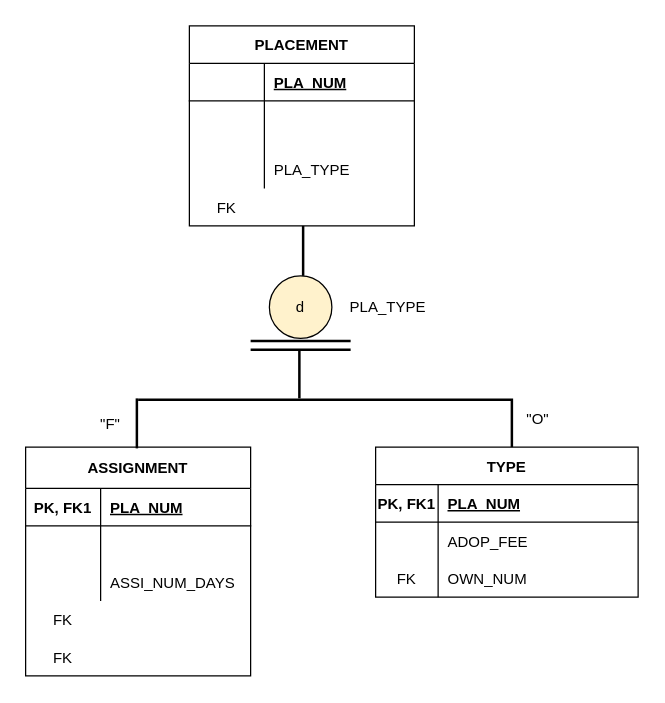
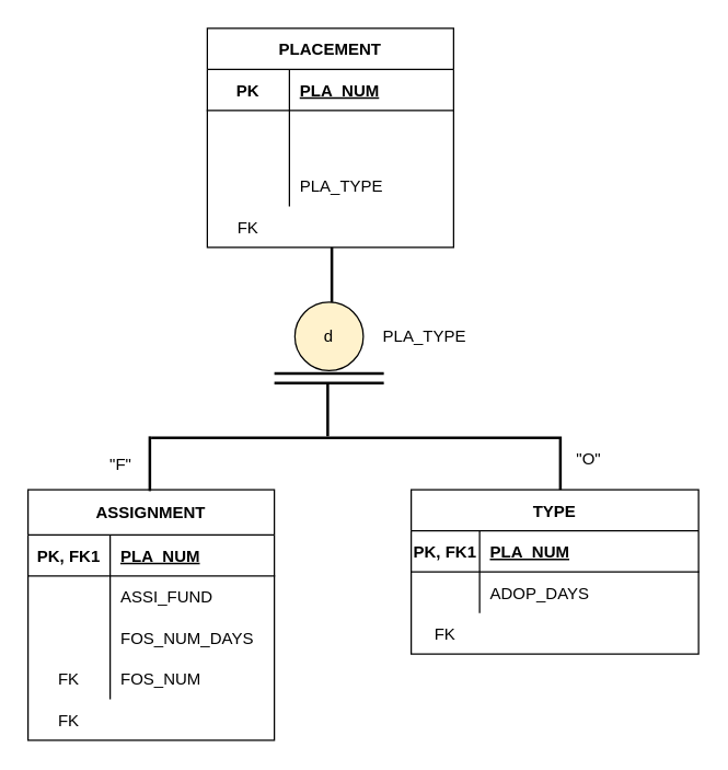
  <mxCell id="0" />
  <mxCell id="1" parent="0" />
  <mxCell id="2" value="ASSIGNMENT" style="shape=table;startSize=33;container=1;collapsible=1;childLayout=tableLayout;fixedRows=1;rowLines=0;fontStyle=1;align=center;resizeLast=1;fillColor=default;strokeColor=default;fontColor=default;" parent="1" vertex="1"><mxGeometry x="20" y="357" width="180" height="183" as="geometry"><mxRectangle x="1060" y="850" width="60" height="30" as="alternateBounds" /></mxGeometry></mxCell>
  <mxCell id="3" value="" style="shape=partialRectangle;collapsible=0;dropTarget=0;pointerEvents=0;fillColor=none;top=0;left=0;bottom=1;right=0;points=[[0,0.5],[1,0.5]];portConstraint=eastwest;" parent="2" vertex="1"><mxGeometry y="33" width="180" height="30" as="geometry" /></mxCell>
  <mxCell id="4" value="PK, FK1" style="shape=partialRectangle;connectable=0;fillColor=none;top=0;left=0;bottom=0;right=0;fontStyle=1;overflow=hidden;" parent="3" vertex="1"><mxGeometry width="60" height="30" as="geometry"><mxRectangle width="60" height="30" as="alternateBounds" /></mxGeometry></mxCell>
  <mxCell id="5" value="PLA_NUM" style="shape=partialRectangle;connectable=0;fillColor=none;top=0;left=0;bottom=0;right=0;align=left;spacingLeft=6;fontStyle=5;overflow=hidden;" parent="3" vertex="1"><mxGeometry x="60" width="120" height="30" as="geometry"><mxRectangle width="120" height="30" as="alternateBounds" /></mxGeometry></mxCell>
  <mxCell id="6" value="" style="shape=partialRectangle;collapsible=0;dropTarget=0;pointerEvents=0;fillColor=none;top=0;left=0;bottom=0;right=0;points=[[0,0.5],[1,0.5]];portConstraint=eastwest;" parent="2" vertex="1"><mxGeometry y="63" width="180" height="30" as="geometry" /></mxCell>
  <mxCell id="7" value="" style="shape=partialRectangle;connectable=0;fillColor=none;top=0;left=0;bottom=0;right=0;editable=1;overflow=hidden;" parent="6" vertex="1"><mxGeometry width="60" height="30" as="geometry"><mxRectangle width="60" height="30" as="alternateBounds" /></mxGeometry></mxCell>
+ <mxCell id="8" value="ASSI_FUND" style="shape=partialRectangle;connectable=0;fillColor=none;top=0;left=0;bottom=0;right=0;align=left;spacingLeft=6;overflow=hidden;" parent="6" vertex="1"><mxGeometry x="60" width="120" height="30" as="geometry"><mxRectangle width="120" height="30" as="alternateBounds" /></mxGeometry></mxCell>
  <mxCell id="9" value="" style="shape=partialRectangle;collapsible=0;dropTarget=0;pointerEvents=0;fillColor=none;top=0;left=0;bottom=0;right=0;points=[[0,0.5],[1,0.5]];portConstraint=eastwest;" parent="2" vertex="1"><mxGeometry y="93" width="180" height="30" as="geometry" /></mxCell>
  <mxCell id="10" value="" style="shape=partialRectangle;connectable=0;fillColor=none;top=0;left=0;bottom=0;right=0;editable=1;overflow=hidden;" parent="9" vertex="1"><mxGeometry width="60" height="30" as="geometry"><mxRectangle width="60" height="30" as="alternateBounds" /></mxGeometry></mxCell>
- <mxCell id="11" value="ASSI_NUM_DAYS" style="shape=partialRectangle;connectable=0;fillColor=none;top=0;left=0;bottom=0;right=0;align=left;spacingLeft=6;overflow=hidden;" parent="9" vertex="1"><mxGeometry x="60" width="120" height="30" as="geometry"><mxRectangle width="120" height="30" as="alternateBounds" /></mxGeometry></mxCell>
+ <mxCell id="11" value="FOS_NUM_DAYS" style="shape=partialRectangle;connectable=0;fillColor=none;top=0;left=0;bottom=0;right=0;align=left;spacingLeft=6;overflow=hidden;" parent="9" vertex="1"><mxGeometry x="60" width="120" height="30" as="geometry"><mxRectangle width="120" height="30" as="alternateBounds" /></mxGeometry></mxCell>
  <mxCell id="12" value="" style="shape=partialRectangle;collapsible=0;dropTarget=0;pointerEvents=0;fillColor=none;top=0;left=0;bottom=0;right=0;points=[[0,0.5],[1,0.5]];portConstraint=eastwest;fontColor=default;strokeColor=default;" parent="2" vertex="1"><mxGeometry y="123" width="180" height="30" as="geometry" /></mxCell>
  <mxCell id="13" value="FK" style="shape=partialRectangle;connectable=0;fillColor=none;top=0;left=0;bottom=0;right=0;fontStyle=0;overflow=hidden;fontColor=default;strokeColor=default;" parent="12" vertex="1"><mxGeometry width="60" height="30" as="geometry"><mxRectangle width="60" height="30" as="alternateBounds" /></mxGeometry></mxCell>
+ <mxCell id="14" value="FOS_NUM" style="shape=partialRectangle;connectable=0;fillColor=none;top=0;left=0;bottom=0;right=0;align=left;spacingLeft=6;fontStyle=0;overflow=hidden;fontColor=default;strokeColor=default;" parent="12" vertex="1"><mxGeometry x="60" width="120" height="30" as="geometry"><mxRectangle width="120" height="30" as="alternateBounds" /></mxGeometry></mxCell>
  <mxCell id="15" value="" style="shape=partialRectangle;collapsible=0;dropTarget=0;pointerEvents=0;fillColor=none;top=0;left=0;bottom=0;right=0;points=[[0,0.5],[1,0.5]];portConstraint=eastwest;" parent="2" vertex="1"><mxGeometry y="153" width="180" height="30" as="geometry" /></mxCell>
  <mxCell id="16" value="FK" style="shape=partialRectangle;connectable=0;fillColor=none;top=0;left=0;bottom=0;right=0;fontStyle=0;overflow=hidden;" parent="15" vertex="1"><mxGeometry width="60" height="30" as="geometry"><mxRectangle width="60" height="30" as="alternateBounds" /></mxGeometry></mxCell>
  <mxCell id="17" value="TYPE" style="shape=table;startSize=30;container=1;collapsible=1;childLayout=tableLayout;fixedRows=1;rowLines=0;fontStyle=1;align=center;resizeLast=1;fillColor=default;strokeColor=default;fontColor=default;" parent="1" vertex="1"><mxGeometry x="300" y="357" width="210" height="120" as="geometry"><mxRectangle x="1060" y="358" width="60" height="30" as="alternateBounds" /></mxGeometry></mxCell>
  <mxCell id="18" value="" style="shape=partialRectangle;collapsible=0;dropTarget=0;pointerEvents=0;fillColor=none;top=0;left=0;bottom=1;right=0;points=[[0,0.5],[1,0.5]];portConstraint=eastwest;" parent="17" vertex="1"><mxGeometry y="30" width="210" height="30" as="geometry" /></mxCell>
  <mxCell id="19" value="PK, FK1" style="shape=partialRectangle;connectable=0;fillColor=none;top=0;left=0;bottom=0;right=0;fontStyle=1;overflow=hidden;" parent="18" vertex="1"><mxGeometry width="50" height="30" as="geometry"><mxRectangle width="50" height="30" as="alternateBounds" /></mxGeometry></mxCell>
  <mxCell id="20" value="PLA_NUM" style="shape=partialRectangle;connectable=0;fillColor=none;top=0;left=0;bottom=0;right=0;align=left;spacingLeft=6;fontStyle=5;overflow=hidden;" parent="18" vertex="1"><mxGeometry x="50" width="160" height="30" as="geometry"><mxRectangle width="160" height="30" as="alternateBounds" /></mxGeometry></mxCell>
  <mxCell id="21" value="" style="shape=partialRectangle;collapsible=0;dropTarget=0;pointerEvents=0;fillColor=none;top=0;left=0;bottom=0;right=0;points=[[0,0.5],[1,0.5]];portConstraint=eastwest;" parent="17" vertex="1"><mxGeometry y="60" width="210" height="30" as="geometry" /></mxCell>
  <mxCell id="22" value="" style="shape=partialRectangle;connectable=0;fillColor=none;top=0;left=0;bottom=0;right=0;editable=1;overflow=hidden;" parent="21" vertex="1"><mxGeometry width="50" height="30" as="geometry"><mxRectangle width="50" height="30" as="alternateBounds" /></mxGeometry></mxCell>
- <mxCell id="23" value="ADOP_FEE" style="shape=partialRectangle;connectable=0;fillColor=none;top=0;left=0;bottom=0;right=0;align=left;spacingLeft=6;overflow=hidden;" parent="21" vertex="1"><mxGeometry x="50" width="160" height="30" as="geometry"><mxRectangle width="160" height="30" as="alternateBounds" /></mxGeometry></mxCell>
+ <mxCell id="23" value="ADOP_DAYS" style="shape=partialRectangle;connectable=0;fillColor=none;top=0;left=0;bottom=0;right=0;align=left;spacingLeft=6;overflow=hidden;" parent="21" vertex="1"><mxGeometry x="50" width="160" height="30" as="geometry"><mxRectangle width="160" height="30" as="alternateBounds" /></mxGeometry></mxCell>
  <mxCell id="24" value="" style="shape=partialRectangle;collapsible=0;dropTarget=0;pointerEvents=0;fillColor=none;top=0;left=0;bottom=0;right=0;points=[[0,0.5],[1,0.5]];portConstraint=eastwest;fontColor=default;strokeColor=default;" parent="17" vertex="1"><mxGeometry y="90" width="210" height="30" as="geometry" /></mxCell>
  <mxCell id="25" value="FK" style="shape=partialRectangle;connectable=0;fillColor=none;top=0;left=0;bottom=0;right=0;fontStyle=0;overflow=hidden;fontColor=default;strokeColor=default;" parent="24" vertex="1"><mxGeometry width="50" height="30" as="geometry"><mxRectangle width="50" height="30" as="alternateBounds" /></mxGeometry></mxCell>
- <mxCell id="26" value="OWN_NUM" style="shape=partialRectangle;connectable=0;fillColor=none;top=0;left=0;bottom=0;right=0;align=left;spacingLeft=6;fontStyle=0;overflow=hidden;fontColor=default;strokeColor=default;" parent="24" vertex="1"><mxGeometry x="50" width="160" height="30" as="geometry"><mxRectangle width="160" height="30" as="alternateBounds" /></mxGeometry></mxCell>
  <mxCell id="27" value="d" style="ellipse;whiteSpace=wrap;html=1;aspect=fixed;fillColor=#fff2cc;" parent="1" vertex="1"><mxGeometry x="215" y="220" width="50" height="50" as="geometry" /></mxCell>
  <mxCell id="28" value="" style="line;strokeWidth=2;html=1;" parent="1" vertex="1"><mxGeometry x="200" y="267" width="80" height="10" as="geometry" /></mxCell>
  <mxCell id="29" value="" style="line;strokeWidth=2;direction=south;html=1;" parent="1" vertex="1"><mxGeometry x="237" y="180" width="10" height="40" as="geometry" /></mxCell>
  <mxCell id="30" value="" style="line;strokeWidth=2;direction=south;html=1;" parent="1" vertex="1"><mxGeometry x="234" y="280" width="10" height="38" as="geometry" /></mxCell>
  <mxCell id="31" value="" style="line;strokeWidth=2;html=1;" parent="1" vertex="1"><mxGeometry x="110" y="314" width="300" height="10" as="geometry" /></mxCell>
  <mxCell id="32" value="" style="line;strokeWidth=2;direction=south;html=1;" parent="1" vertex="1"><mxGeometry x="404" y="320" width="10" height="37" as="geometry" /></mxCell>
  <mxCell id="33" value="" style="line;strokeWidth=2;direction=south;html=1;" parent="1" vertex="1"><mxGeometry x="104" y="318" width="10" height="40" as="geometry" /></mxCell>
  <mxCell id="34" value="PLACEMENT" style="shape=table;startSize=30;container=1;collapsible=1;childLayout=tableLayout;fixedRows=1;rowLines=0;fontStyle=1;align=center;resizeLast=1;fillColor=default;strokeColor=default;fontColor=default;" parent="1" vertex="1"><mxGeometry x="151" y="20" width="180" height="160" as="geometry"><mxRectangle x="1060" y="850" width="60" height="30" as="alternateBounds" /></mxGeometry></mxCell>
  <mxCell id="35" value="" style="shape=partialRectangle;collapsible=0;dropTarget=0;pointerEvents=0;fillColor=none;top=0;left=0;bottom=1;right=0;points=[[0,0.5],[1,0.5]];portConstraint=eastwest;" parent="34" vertex="1"><mxGeometry y="30" width="180" height="30" as="geometry" /></mxCell>
+ <mxCell id="36" value="PK" style="shape=partialRectangle;connectable=0;fillColor=none;top=0;left=0;bottom=0;right=0;fontStyle=1;overflow=hidden;" parent="35" vertex="1"><mxGeometry width="60" height="30" as="geometry"><mxRectangle width="60" height="30" as="alternateBounds" /></mxGeometry></mxCell>
  <mxCell id="37" value="PLA_NUM" style="shape=partialRectangle;connectable=0;fillColor=none;top=0;left=0;bottom=0;right=0;align=left;spacingLeft=6;fontStyle=5;overflow=hidden;" parent="35" vertex="1"><mxGeometry x="60" width="120" height="30" as="geometry"><mxRectangle width="120" height="30" as="alternateBounds" /></mxGeometry></mxCell>
  <mxCell id="38" value="" style="shape=partialRectangle;collapsible=0;dropTarget=0;pointerEvents=0;fillColor=none;top=0;left=0;bottom=0;right=0;points=[[0,0.5],[1,0.5]];portConstraint=eastwest;" parent="34" vertex="1"><mxGeometry y="60" width="180" height="40" as="geometry" /></mxCell>
  <mxCell id="39" value="" style="shape=partialRectangle;connectable=0;fillColor=none;top=0;left=0;bottom=0;right=0;editable=1;overflow=hidden;" parent="38" vertex="1"><mxGeometry width="60" height="40" as="geometry"><mxRectangle width="60" height="40" as="alternateBounds" /></mxGeometry></mxCell>
  <mxCell id="40" value="" style="shape=partialRectangle;collapsible=0;dropTarget=0;pointerEvents=0;fillColor=none;top=0;left=0;bottom=0;right=0;points=[[0,0.5],[1,0.5]];portConstraint=eastwest;" parent="34" vertex="1"><mxGeometry y="100" width="180" height="30" as="geometry" /></mxCell>
  <mxCell id="41" value="" style="shape=partialRectangle;connectable=0;fillColor=none;top=0;left=0;bottom=0;right=0;editable=1;overflow=hidden;" parent="40" vertex="1"><mxGeometry width="60" height="30" as="geometry"><mxRectangle width="60" height="30" as="alternateBounds" /></mxGeometry></mxCell>
  <mxCell id="42" value="PLA_TYPE" style="shape=partialRectangle;connectable=0;fillColor=none;top=0;left=0;bottom=0;right=0;align=left;spacingLeft=6;overflow=hidden;" parent="40" vertex="1"><mxGeometry x="60" width="120" height="30" as="geometry"><mxRectangle width="120" height="30" as="alternateBounds" /></mxGeometry></mxCell>
  <mxCell id="43" value="" style="shape=partialRectangle;collapsible=0;dropTarget=0;pointerEvents=0;fillColor=none;top=0;left=0;bottom=0;right=0;points=[[0,0.5],[1,0.5]];portConstraint=eastwest;fontColor=default;strokeColor=default;" parent="34" vertex="1"><mxGeometry y="130" width="180" height="30" as="geometry" /></mxCell>
  <mxCell id="44" value="FK" style="shape=partialRectangle;connectable=0;fillColor=none;top=0;left=0;bottom=0;right=0;fontStyle=0;overflow=hidden;fontColor=default;strokeColor=default;" parent="43" vertex="1"><mxGeometry width="60" height="30" as="geometry"><mxRectangle width="60" height="30" as="alternateBounds" /></mxGeometry></mxCell>
  <mxCell id="45" value="PLA_TYPE" style="text;html=1;strokeColor=none;fillColor=none;align=center;verticalAlign=middle;whiteSpace=wrap;rounded=0;" parent="1" vertex="1"><mxGeometry x="280" y="230" width="60" height="30" as="geometry" /></mxCell>
  <mxCell id="46" value="&quot;F&quot;" style="text;html=1;strokeColor=none;fillColor=none;align=center;verticalAlign=middle;whiteSpace=wrap;rounded=0;" parent="1" vertex="1"><mxGeometry x="58" y="324" width="60" height="30" as="geometry" /></mxCell>
  <mxCell id="47" value="&quot;O&quot;" style="text;html=1;strokeColor=none;fillColor=none;align=center;verticalAlign=middle;whiteSpace=wrap;rounded=0;" parent="1" vertex="1"><mxGeometry x="400" y="320" width="60" height="30" as="geometry" /></mxCell>
  <mxCell id="48" value="" style="line;strokeWidth=2;html=1;" parent="1" vertex="1"><mxGeometry x="200" y="274" width="80" height="10" as="geometry" /></mxCell>
